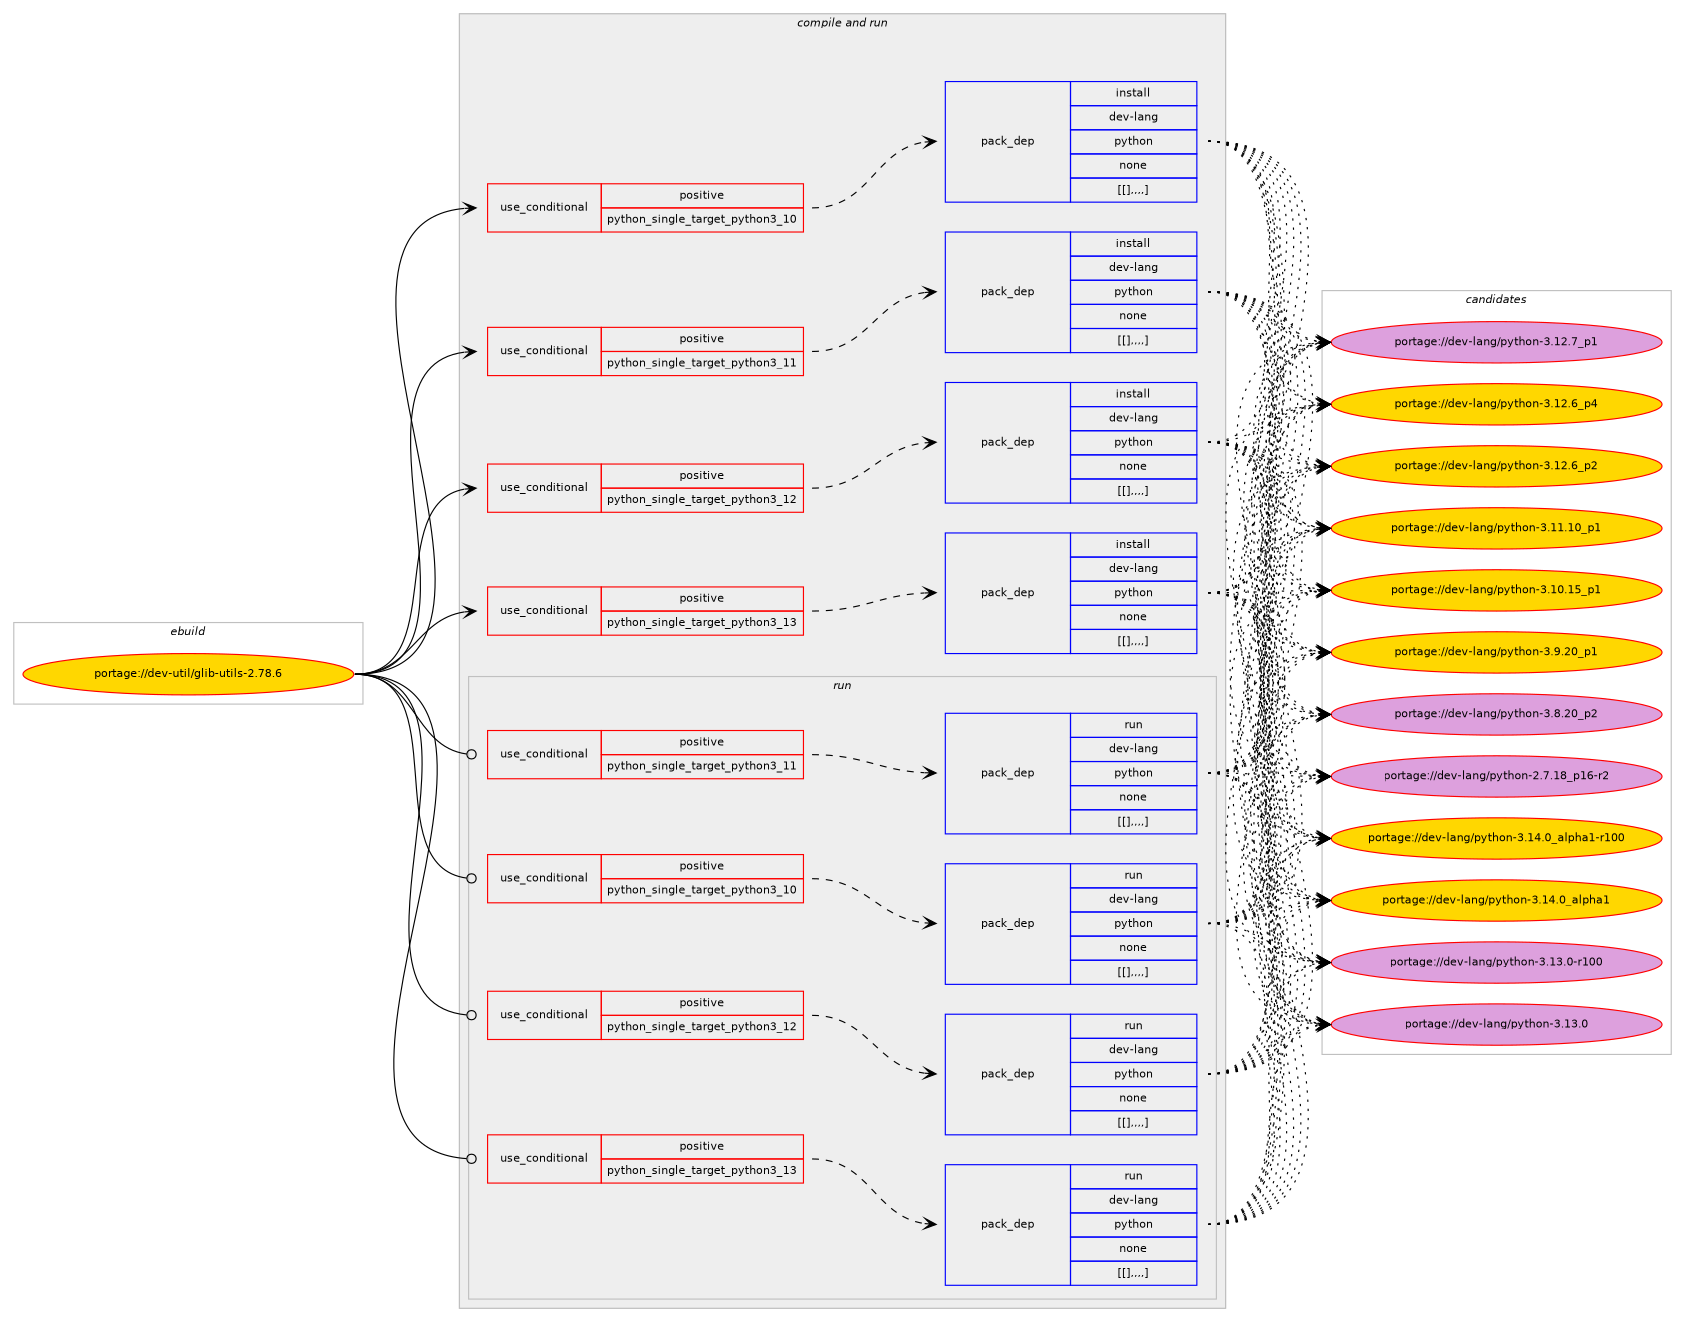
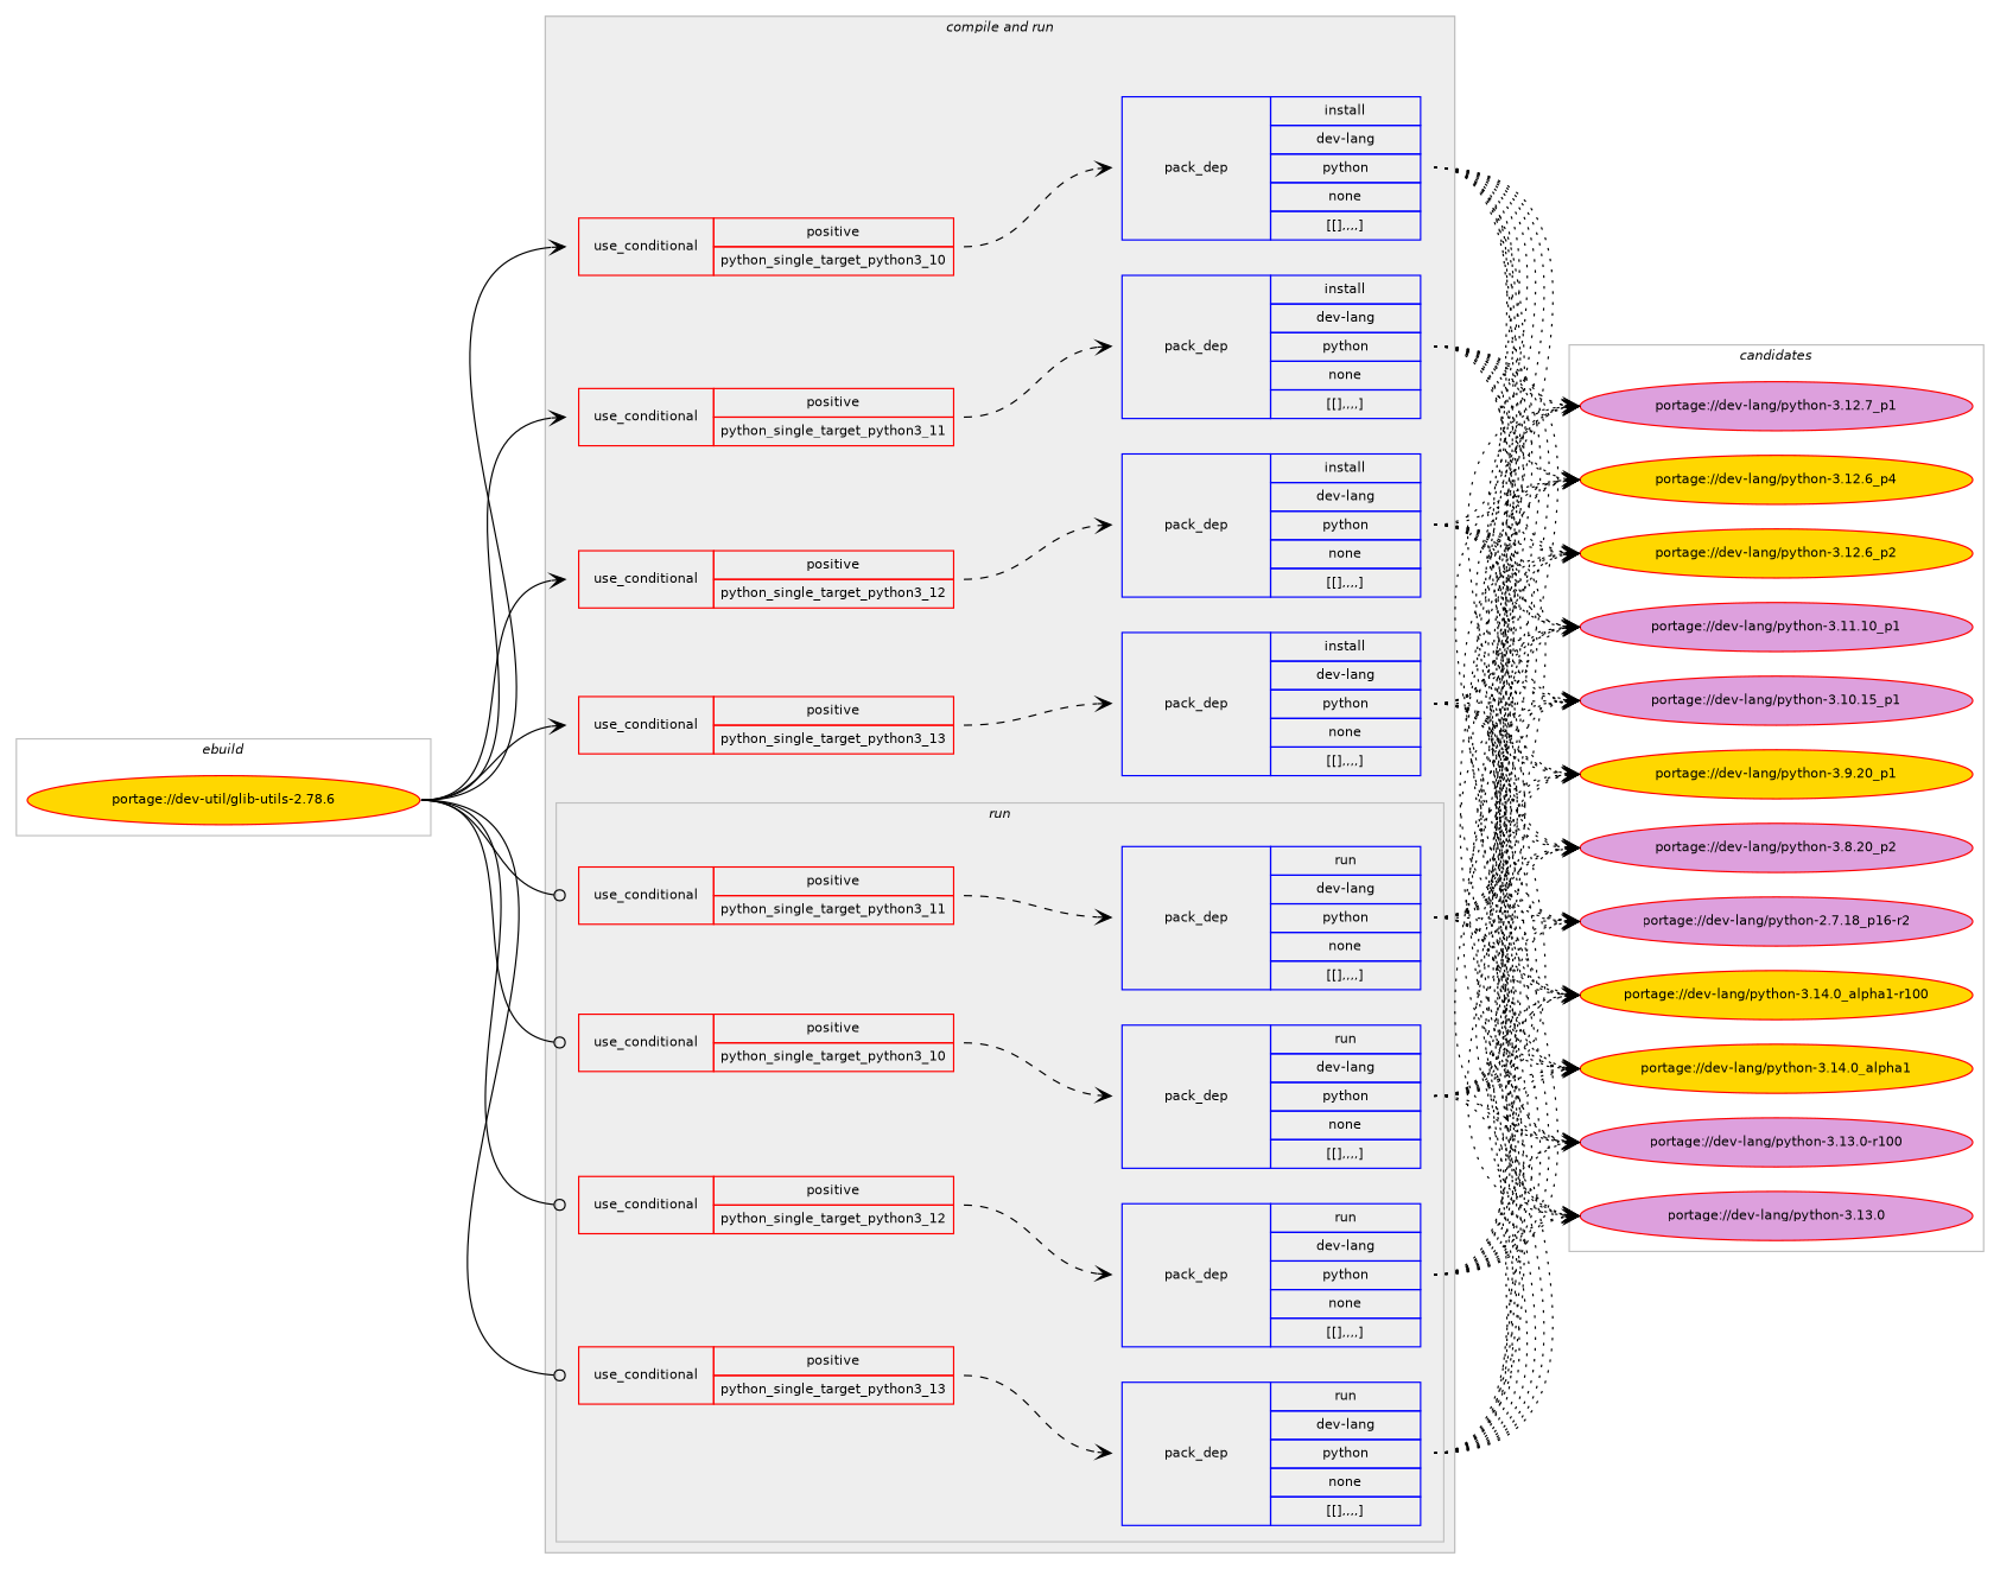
  digraph {
    compound=true
    concentrate=true
    fontname=Helvetica
    fontsize=10
    newrank=true
    rankdir=LR
    ranksep=1.5
    node [color=red fontname=Helvetica fontsize=10 shape=none]
    edge [arrowhead=vee headport=w style=dotted tailport=e weight=100]
    n1 [fillcolor=gold label="portage://dev-util/glib-utils-2.78.6" style=filled width=4 shape=""]
    n2 [color=blue label=<<TABLE BORDER="0" CELLBORDER="1" CELLSPACING="0" CELLPADDING="4" WIDTH="220"><TR><TD ROWSPAN="6" CELLPADDING="30">pack_dep</TD></TR><TR><TD WIDTH="110">install</TD></TR><TR><TD>dev-lang</TD></TR><TR><TD>python</TD></TR><TR><TD>none</TD></TR><TR><TD>[[],,,,]</TD></TR></TABLE>>]
    n3 [label=<<TABLE BORDER="0" CELLBORDER="1" CELLSPACING="0" CELLPADDING="4"><TR><TD ROWSPAN="3" CELLPADDING="10">use_conditional</TD></TR><TR><TD>positive</TD></TR><TR><TD>python_single_target_python3_10</TD></TR></TABLE>>]
    n4 [color=blue label=<<TABLE BORDER="0" CELLBORDER="1" CELLSPACING="0" CELLPADDING="4" WIDTH="220"><TR><TD ROWSPAN="6" CELLPADDING="30">pack_dep</TD></TR><TR><TD WIDTH="110">install</TD></TR><TR><TD>dev-lang</TD></TR><TR><TD>python</TD></TR><TR><TD>none</TD></TR><TR><TD>[[],,,,]</TD></TR></TABLE>>]
    n5 [label=<<TABLE BORDER="0" CELLBORDER="1" CELLSPACING="0" CELLPADDING="4"><TR><TD ROWSPAN="3" CELLPADDING="10">use_conditional</TD></TR><TR><TD>positive</TD></TR><TR><TD>python_single_target_python3_11</TD></TR></TABLE>>]
    n6 [color=blue label=<<TABLE BORDER="0" CELLBORDER="1" CELLSPACING="0" CELLPADDING="4" WIDTH="220"><TR><TD ROWSPAN="6" CELLPADDING="30">pack_dep</TD></TR><TR><TD WIDTH="110">install</TD></TR><TR><TD>dev-lang</TD></TR><TR><TD>python</TD></TR><TR><TD>none</TD></TR><TR><TD>[[],,,,]</TD></TR></TABLE>>]
    n7 [label=<<TABLE BORDER="0" CELLBORDER="1" CELLSPACING="0" CELLPADDING="4"><TR><TD ROWSPAN="3" CELLPADDING="10">use_conditional</TD></TR><TR><TD>positive</TD></TR><TR><TD>python_single_target_python3_12</TD></TR></TABLE>>]
    n8 [color=blue label=<<TABLE BORDER="0" CELLBORDER="1" CELLSPACING="0" CELLPADDING="4" WIDTH="220"><TR><TD ROWSPAN="6" CELLPADDING="30">pack_dep</TD></TR><TR><TD WIDTH="110">install</TD></TR><TR><TD>dev-lang</TD></TR><TR><TD>python</TD></TR><TR><TD>none</TD></TR><TR><TD>[[],,,,]</TD></TR></TABLE>>]
    n9 [label=<<TABLE BORDER="0" CELLBORDER="1" CELLSPACING="0" CELLPADDING="4"><TR><TD ROWSPAN="3" CELLPADDING="10">use_conditional</TD></TR><TR><TD>positive</TD></TR><TR><TD>python_single_target_python3_13</TD></TR></TABLE>>]
    n10 [color=blue label=<<TABLE BORDER="0" CELLBORDER="1" CELLSPACING="0" CELLPADDING="4" WIDTH="220"><TR><TD ROWSPAN="6" CELLPADDING="30">pack_dep</TD></TR><TR><TD WIDTH="110">run</TD></TR><TR><TD>dev-lang</TD></TR><TR><TD>python</TD></TR><TR><TD>none</TD></TR><TR><TD>[[],,,,]</TD></TR></TABLE>>]
    n11 [label=<<TABLE BORDER="0" CELLBORDER="1" CELLSPACING="0" CELLPADDING="4"><TR><TD ROWSPAN="3" CELLPADDING="10">use_conditional</TD></TR><TR><TD>positive</TD></TR><TR><TD>python_single_target_python3_11</TD></TR></TABLE>>]
    n12 [color=blue label=<<TABLE BORDER="0" CELLBORDER="1" CELLSPACING="0" CELLPADDING="4" WIDTH="220"><TR><TD ROWSPAN="6" CELLPADDING="30">pack_dep</TD></TR><TR><TD WIDTH="110">run</TD></TR><TR><TD>dev-lang</TD></TR><TR><TD>python</TD></TR><TR><TD>none</TD></TR><TR><TD>[[],,,,]</TD></TR></TABLE>>]
    n13 [label=<<TABLE BORDER="0" CELLBORDER="1" CELLSPACING="0" CELLPADDING="4"><TR><TD ROWSPAN="3" CELLPADDING="10">use_conditional</TD></TR><TR><TD>positive</TD></TR><TR><TD>python_single_target_python3_10</TD></TR></TABLE>>]
    n14 [color=blue label=<<TABLE BORDER="0" CELLBORDER="1" CELLSPACING="0" CELLPADDING="4" WIDTH="220"><TR><TD ROWSPAN="6" CELLPADDING="30">pack_dep</TD></TR><TR><TD WIDTH="110">run</TD></TR><TR><TD>dev-lang</TD></TR><TR><TD>python</TD></TR><TR><TD>none</TD></TR><TR><TD>[[],,,,]</TD></TR></TABLE>>]
    n15 [label=<<TABLE BORDER="0" CELLBORDER="1" CELLSPACING="0" CELLPADDING="4"><TR><TD ROWSPAN="3" CELLPADDING="10">use_conditional</TD></TR><TR><TD>positive</TD></TR><TR><TD>python_single_target_python3_12</TD></TR></TABLE>>]
    n16 [color=blue label=<<TABLE BORDER="0" CELLBORDER="1" CELLSPACING="0" CELLPADDING="4" WIDTH="220"><TR><TD ROWSPAN="6" CELLPADDING="30">pack_dep</TD></TR><TR><TD WIDTH="110">run</TD></TR><TR><TD>dev-lang</TD></TR><TR><TD>python</TD></TR><TR><TD>none</TD></TR><TR><TD>[[],,,,]</TD></TR></TABLE>>]
    n17 [label=<<TABLE BORDER="0" CELLBORDER="1" CELLSPACING="0" CELLPADDING="4"><TR><TD ROWSPAN="3" CELLPADDING="10">use_conditional</TD></TR><TR><TD>positive</TD></TR><TR><TD>python_single_target_python3_13</TD></TR></TABLE>>]
    n18 [fillcolor=gold label="portage://dev-lang/python-3.14.0_alpha1-r100" style=filled width=4 shape=""]
    n19 [fillcolor=gold label="portage://dev-lang/python-3.14.0_alpha1" style=filled width=4 shape=""]
    n20 [fillcolor=plum label="portage://dev-lang/python-3.13.0-r100" style=filled width=4 shape=""]
    n21 [fillcolor=plum label="portage://dev-lang/python-3.13.0" style=filled width=4 shape=""]
    n22 [fillcolor=plum label="portage://dev-lang/python-3.12.7_p1" style=filled width=4 shape=""]
    n23 [fillcolor=gold label="portage://dev-lang/python-3.12.6_p4" style=filled width=4 shape=""]
    n24 [fillcolor=gold label="portage://dev-lang/python-3.12.6_p2" style=filled width=4 shape=""]
-   n25 [fillcolor=gold label="portage://dev-lang/python-3.11.10_p1" style=filled width=4 shape=""]
-   n26 [fillcolor=gold label="portage://dev-lang/python-3.10.15_p1" style=filled width=4 shape=""]
+   n25 [fillcolor=plum label="portage://dev-lang/python-3.11.10_p1" style=filled width=4 shape=""]
+   n26 [fillcolor=plum label="portage://dev-lang/python-3.10.15_p1" style=filled width=4 shape=""]
    n27 [fillcolor=gold label="portage://dev-lang/python-3.9.20_p1" style=filled width=4 shape=""]
    n28 [fillcolor=plum label="portage://dev-lang/python-3.8.20_p2" style=filled width=4 shape=""]
    n29 [fillcolor=plum label="portage://dev-lang/python-2.7.18_p16-r2" style=filled width=4 shape=""]
    subgraph cluster_1 {
      color=gray
      label=<<i>ebuild</i>>
      n1
    }
    subgraph cluster_2 {
      color=gray
      label=<<i>dependencies</i>>
      subgraph cluster_3 {
        color=gray
        fillcolor="#eeeeee"
        label=<<i>compile</i>>
        style=filled
        subgraph sub_4 {
          color=gray
          fillcolor="#eeeeee"
          label=<<i>compile</i>>
          style=filled
          n3
          subgraph sub_5 {
            color=gray
            fillcolor="#eeeeee"
            label=<<i>compile</i>>
            style=filled
            n2
          }
        }
        subgraph sub_6 {
          color=gray
          fillcolor="#eeeeee"
          label=<<i>compile</i>>
          style=filled
          n5
          subgraph sub_7 {
            color=gray
            fillcolor="#eeeeee"
            label=<<i>compile</i>>
            style=filled
            n4
          }
        }
        subgraph sub_8 {
          color=gray
          fillcolor="#eeeeee"
          label=<<i>compile</i>>
          style=filled
          n7
          subgraph sub_9 {
            color=gray
            fillcolor="#eeeeee"
            label=<<i>compile</i>>
            style=filled
            n6
          }
        }
        subgraph sub_10 {
          color=gray
          fillcolor="#eeeeee"
          label=<<i>compile</i>>
          style=filled
          n9
          subgraph sub_11 {
            color=gray
            fillcolor="#eeeeee"
            label=<<i>compile</i>>
            style=filled
            n8
          }
        }
      }
      subgraph cluster_12 {
        color=gray
        fillcolor="#eeeeee"
        label=<<i>compile and run</i>>
        style=filled
      }
      subgraph cluster_13 {
        color=gray
        fillcolor="#eeeeee"
        label=<<i>run</i>>
        style=filled
        subgraph sub_14 {
          color=gray
          fillcolor="#eeeeee"
          label=<<i>run</i>>
          style=filled
          n11
          subgraph sub_15 {
            color=gray
            fillcolor="#eeeeee"
            label=<<i>run</i>>
            style=filled
            n10
          }
        }
        subgraph sub_16 {
          color=gray
          fillcolor="#eeeeee"
          label=<<i>run</i>>
          style=filled
          n13
          subgraph sub_17 {
            color=gray
            fillcolor="#eeeeee"
            label=<<i>run</i>>
            style=filled
            n12
          }
        }
        subgraph sub_18 {
          color=gray
          fillcolor="#eeeeee"
          label=<<i>run</i>>
          style=filled
          n15
          subgraph sub_19 {
            color=gray
            fillcolor="#eeeeee"
            label=<<i>run</i>>
            style=filled
            n14
          }
        }
        subgraph sub_20 {
          color=gray
          fillcolor="#eeeeee"
          label=<<i>run</i>>
          style=filled
          n17
          subgraph sub_21 {
            color=gray
            fillcolor="#eeeeee"
            label=<<i>run</i>>
            style=filled
            n16
          }
        }
      }
    }
    subgraph cluster_22 {
      color=gray
      label=<<i>candidates</i>>
      rank=same
      subgraph sub_23 {
        color=black
        label=<<i>candidates</i>>
        nodesep=1
        rank=same
        n18
        n19
        n20
        n21
        n22
        n23
        n24
        n25
        n26
        n27
        n28
        n29
      }
      subgraph sub_24 {
        color=black
        label=<<i>candidates</i>>
        nodesep=1
        rank=same
        n18
        n19
        n20
        n21
        n22
        n23
        n24
        n25
        n26
        n27
        n28
        n29
      }
      subgraph sub_25 {
        color=black
        label=<<i>candidates</i>>
        nodesep=1
        rank=same
        n18
        n19
        n20
        n21
        n22
        n23
        n24
        n25
        n26
        n27
        n28
        n29
      }
      subgraph sub_26 {
        color=black
        label=<<i>candidates</i>>
        nodesep=1
        rank=same
        n18
        n19
        n20
        n21
        n22
        n23
        n24
        n25
        n26
        n27
        n28
        n29
      }
      subgraph sub_27 {
        color=black
        label=<<i>candidates</i>>
        nodesep=1
        rank=same
        n18
        n19
        n20
        n21
        n22
        n23
        n24
        n25
        n26
        n27
        n28
        n29
      }
      subgraph sub_28 {
        color=black
        label=<<i>candidates</i>>
        nodesep=1
        rank=same
        n18
        n19
        n20
        n21
        n22
        n23
        n24
        n25
        n26
        n27
        n28
        n29
      }
      subgraph sub_29 {
        color=black
        label=<<i>candidates</i>>
        nodesep=1
        rank=same
        n18
        n19
        n20
        n21
        n22
        n23
        n24
        n25
        n26
        n27
        n28
        n29
      }
      subgraph sub_30 {
        color=black
        label=<<i>candidates</i>>
        nodesep=1
        rank=same
        n18
        n19
        n20
        n21
        n22
        n23
        n24
        n25
        n26
        n27
        n28
        n29
      }
    }
    n1 -> n3 [style=solid weight=20]
    n1 -> n5 [style=solid weight=20]
    n1 -> n7 [style=solid weight=20]
    n1 -> n9 [style=solid weight=20]
    n1 -> n11 [arrowhead=odot style=solid weight=20]
    n1 -> n13 [arrowhead=odot style=solid weight=20]
    n1 -> n15 [arrowhead=odot style=solid weight=20]
    n1 -> n17 [arrowhead=odot style=solid weight=20]
    n2 -> n18
    n2 -> n19
    n2 -> n20
    n2 -> n21
    n2 -> n22
    n2 -> n23
    n2 -> n24
    n2 -> n25
    n2 -> n26
    n2 -> n27
    n2 -> n28
    n2 -> n29
    n3 -> n2 [style=dashed weight=20]
    n4 -> n18
    n4 -> n19
    n4 -> n20
    n4 -> n21
    n4 -> n22
    n4 -> n23
    n4 -> n24
    n4 -> n25
    n4 -> n26
    n4 -> n27
    n4 -> n28
    n4 -> n29
    n5 -> n4 [style=dashed weight=20]
    n6 -> n18
    n6 -> n19
    n6 -> n20
    n6 -> n21
    n6 -> n22
    n6 -> n23
    n6 -> n24
    n6 -> n25
    n6 -> n26
    n6 -> n27
    n6 -> n28
    n6 -> n29
    n7 -> n6 [style=dashed weight=20]
    n8 -> n18
    n8 -> n19
    n8 -> n20
    n8 -> n21
    n8 -> n22
    n8 -> n23
    n8 -> n24
    n8 -> n25
    n8 -> n26
    n8 -> n27
    n8 -> n28
    n8 -> n29
    n9 -> n8 [style=dashed weight=20]
    n10 -> n18
    n10 -> n19
    n10 -> n20
    n10 -> n21
    n10 -> n22
    n10 -> n23
    n10 -> n24
    n10 -> n25
    n10 -> n26
    n10 -> n27
    n10 -> n28
    n10 -> n29
    n11 -> n10 [style=dashed weight=20]
    n12 -> n18
    n12 -> n19
    n12 -> n20
    n12 -> n21
    n12 -> n22
    n12 -> n23
    n12 -> n24
    n12 -> n25
    n12 -> n26
    n12 -> n27
    n12 -> n28
    n12 -> n29
    n13 -> n12 [style=dashed weight=20]
    n14 -> n18
    n14 -> n19
    n14 -> n20
    n14 -> n21
    n14 -> n22
    n14 -> n23
    n14 -> n24
    n14 -> n25
    n14 -> n26
    n14 -> n27
    n14 -> n28
    n14 -> n29
    n15 -> n14 [style=dashed weight=20]
    n16 -> n18
    n16 -> n19
    n16 -> n20
    n16 -> n21
    n16 -> n22
    n16 -> n23
    n16 -> n24
    n16 -> n25
    n16 -> n26
    n16 -> n27
    n16 -> n28
    n16 -> n29
    n17 -> n16 [style=dashed weight=20]
  }
